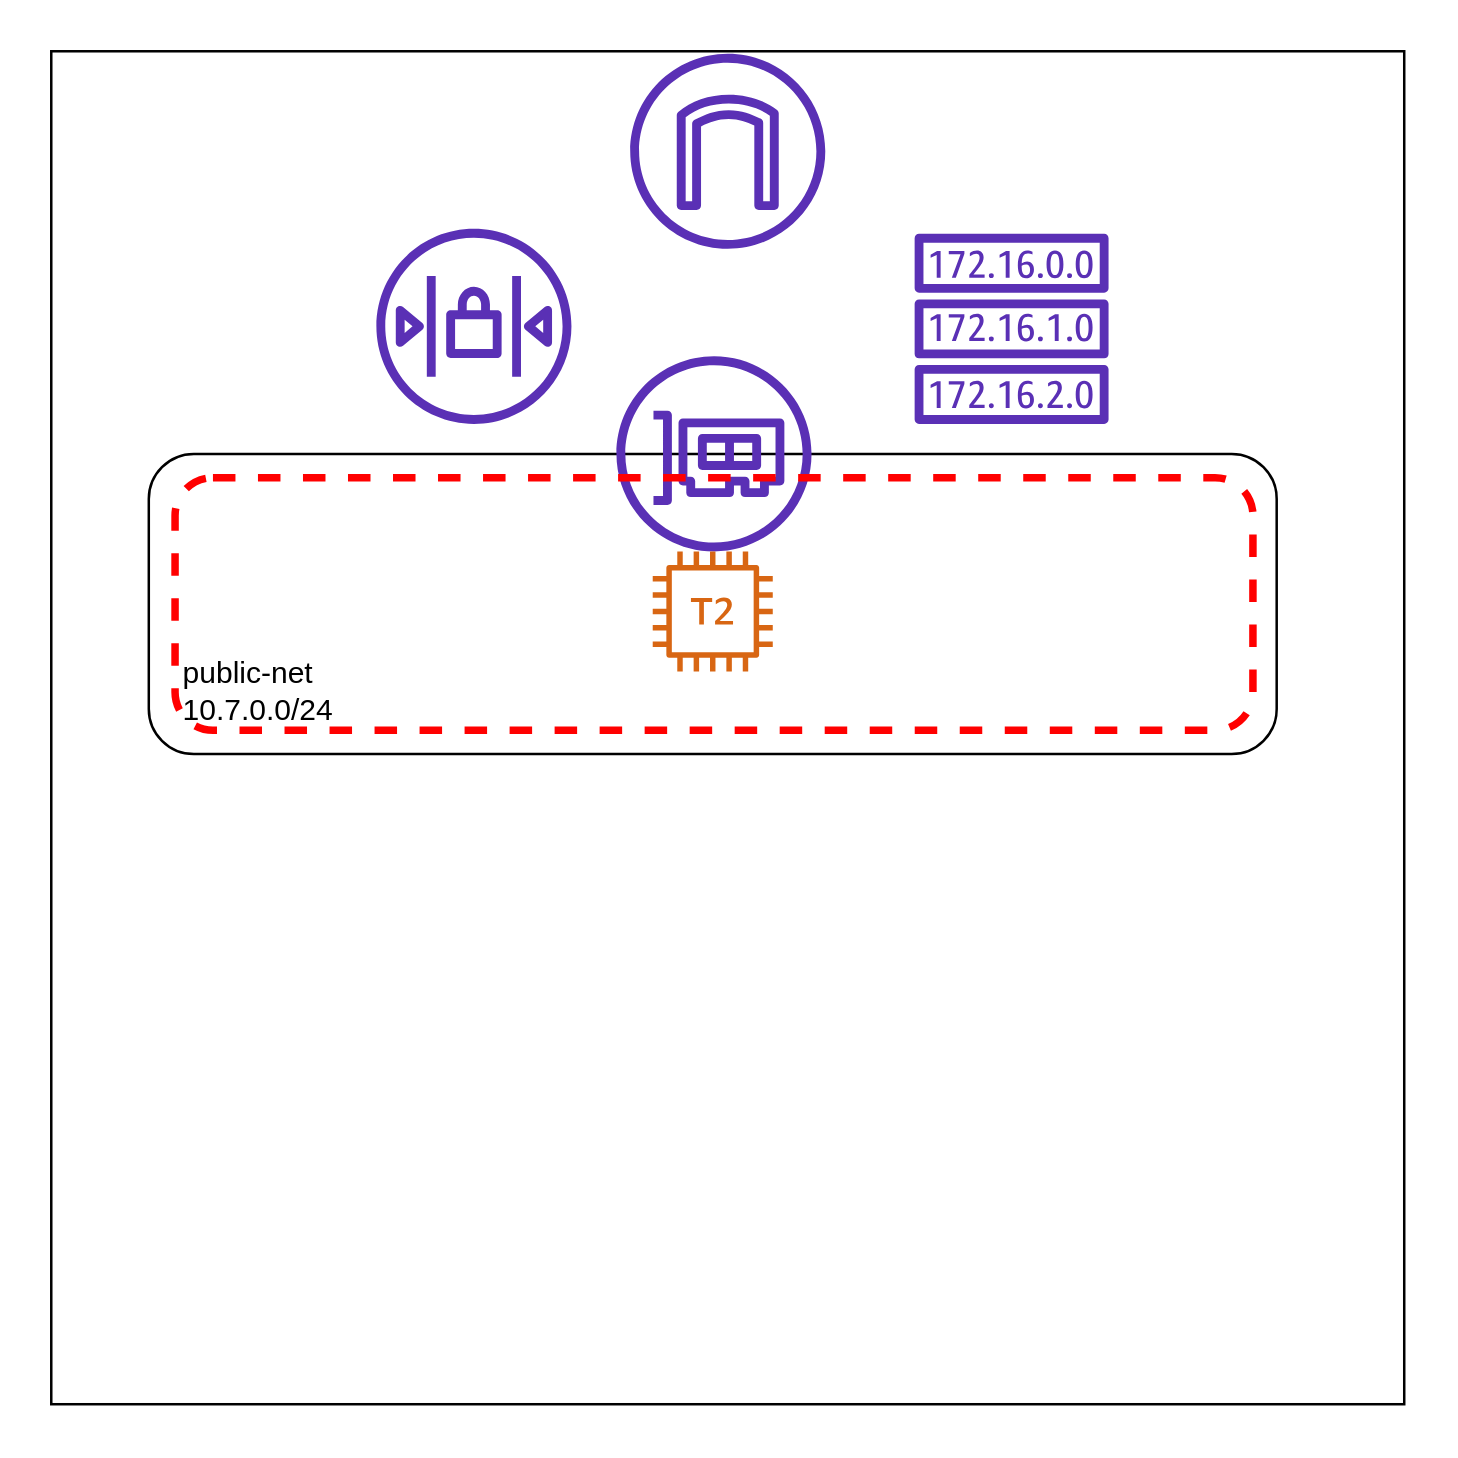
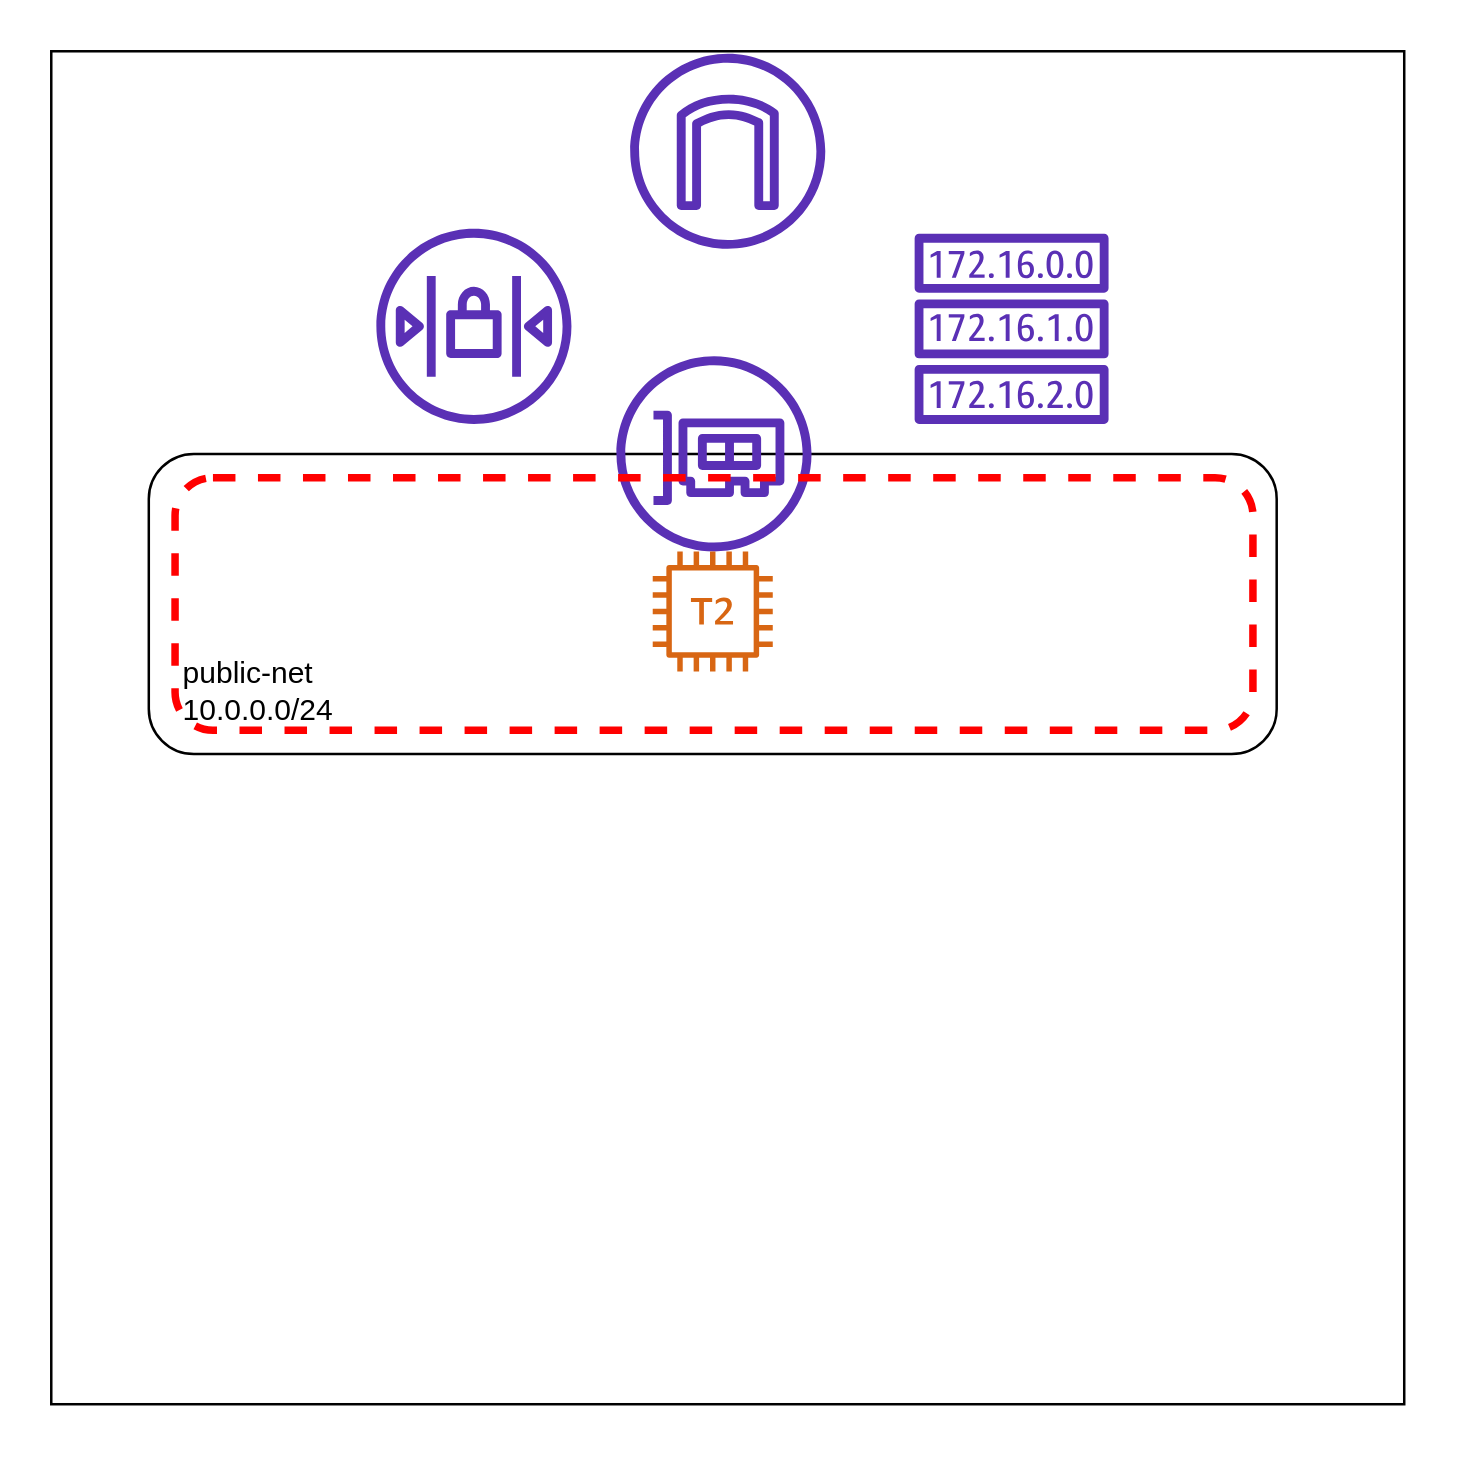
  <mxCell id="0" />
  <mxCell id="1" parent="0" />
  <mxCell id="2" value="" style="whiteSpace=wrap;html=1;aspect=fixed;" vertex="1" parent="1"><mxGeometry x="20" y="20" width="541" height="541" as="geometry" /></mxCell>
- <mxCell id="3" value="&lt;div&gt;public-net&lt;/div&gt;&lt;div&gt;10.7.0.0/24&lt;br&gt;&lt;/div&gt;" style="rounded=1;whiteSpace=wrap;html=1;verticalAlign=bottom;spacingBottom=8;align=left;spacingLeft=12;" vertex="1" parent="1"><mxGeometry x="59" y="181" width="451" height="120" as="geometry" /></mxCell>
+ <mxCell id="3" value="&lt;div&gt;public-net&lt;/div&gt;&lt;div&gt;10.0.0.0/24&lt;br&gt;&lt;/div&gt;" style="rounded=1;whiteSpace=wrap;html=1;verticalAlign=bottom;spacingBottom=8;align=left;spacingLeft=12;" vertex="1" parent="1"><mxGeometry x="59" y="181" width="451" height="120" as="geometry" /></mxCell>
  <mxCell id="4" value="" style="outlineConnect=0;fontColor=#232F3E;gradientColor=none;fillColor=#5A30B5;strokeColor=none;dashed=0;verticalLabelPosition=bottom;verticalAlign=top;align=center;html=1;fontSize=12;fontStyle=0;aspect=fixed;pointerEvents=1;shape=mxgraph.aws4.internet_gateway;" vertex="1" parent="1"><mxGeometry x="251.5" y="21" width="78" height="78" as="geometry" /></mxCell>
  <mxCell id="5" value="" style="outlineConnect=0;fontColor=#232F3E;gradientColor=none;fillColor=#5A30B5;strokeColor=none;dashed=0;verticalLabelPosition=bottom;verticalAlign=top;align=center;html=1;fontSize=12;fontStyle=0;aspect=fixed;pointerEvents=1;shape=mxgraph.aws4.network_access_control_list;" vertex="1" parent="1"><mxGeometry x="150" y="91" width="78" height="78" as="geometry" /></mxCell>
  <mxCell id="6" value="" style="outlineConnect=0;fontColor=#232F3E;gradientColor=none;fillColor=#5A30B5;strokeColor=none;dashed=0;verticalLabelPosition=bottom;verticalAlign=top;align=center;html=1;fontSize=12;fontStyle=0;aspect=fixed;pointerEvents=1;shape=mxgraph.aws4.route_table;" vertex="1" parent="1"><mxGeometry x="365" y="93" width="78" height="76" as="geometry" /></mxCell>
  <mxCell id="7" value="" style="outlineConnect=0;fontColor=#232F3E;gradientColor=none;fillColor=#5A30B5;strokeColor=none;dashed=0;verticalLabelPosition=bottom;verticalAlign=top;align=center;html=1;fontSize=12;fontStyle=0;aspect=fixed;pointerEvents=1;shape=mxgraph.aws4.elastic_network_interface;" vertex="1" parent="1"><mxGeometry x="246" y="142" width="78" height="78" as="geometry" /></mxCell>
  <mxCell id="8" value="" style="outlineConnect=0;fontColor=#232F3E;gradientColor=none;fillColor=#D86613;strokeColor=none;dashed=0;verticalLabelPosition=bottom;verticalAlign=top;align=center;html=1;fontSize=12;fontStyle=0;aspect=fixed;pointerEvents=1;shape=mxgraph.aws4.t2_instance;" vertex="1" parent="1"><mxGeometry x="260.5" y="220" width="48" height="48" as="geometry" /></mxCell>
  <mxCell id="9" value="" style="rounded=1;whiteSpace=wrap;html=1;dashed=1;strokeWidth=3;strokeColor=#FF0000;fillColor=none;" vertex="1" parent="1"><mxGeometry x="69.5" y="190.5" width="431" height="101" as="geometry" /></mxCell>
